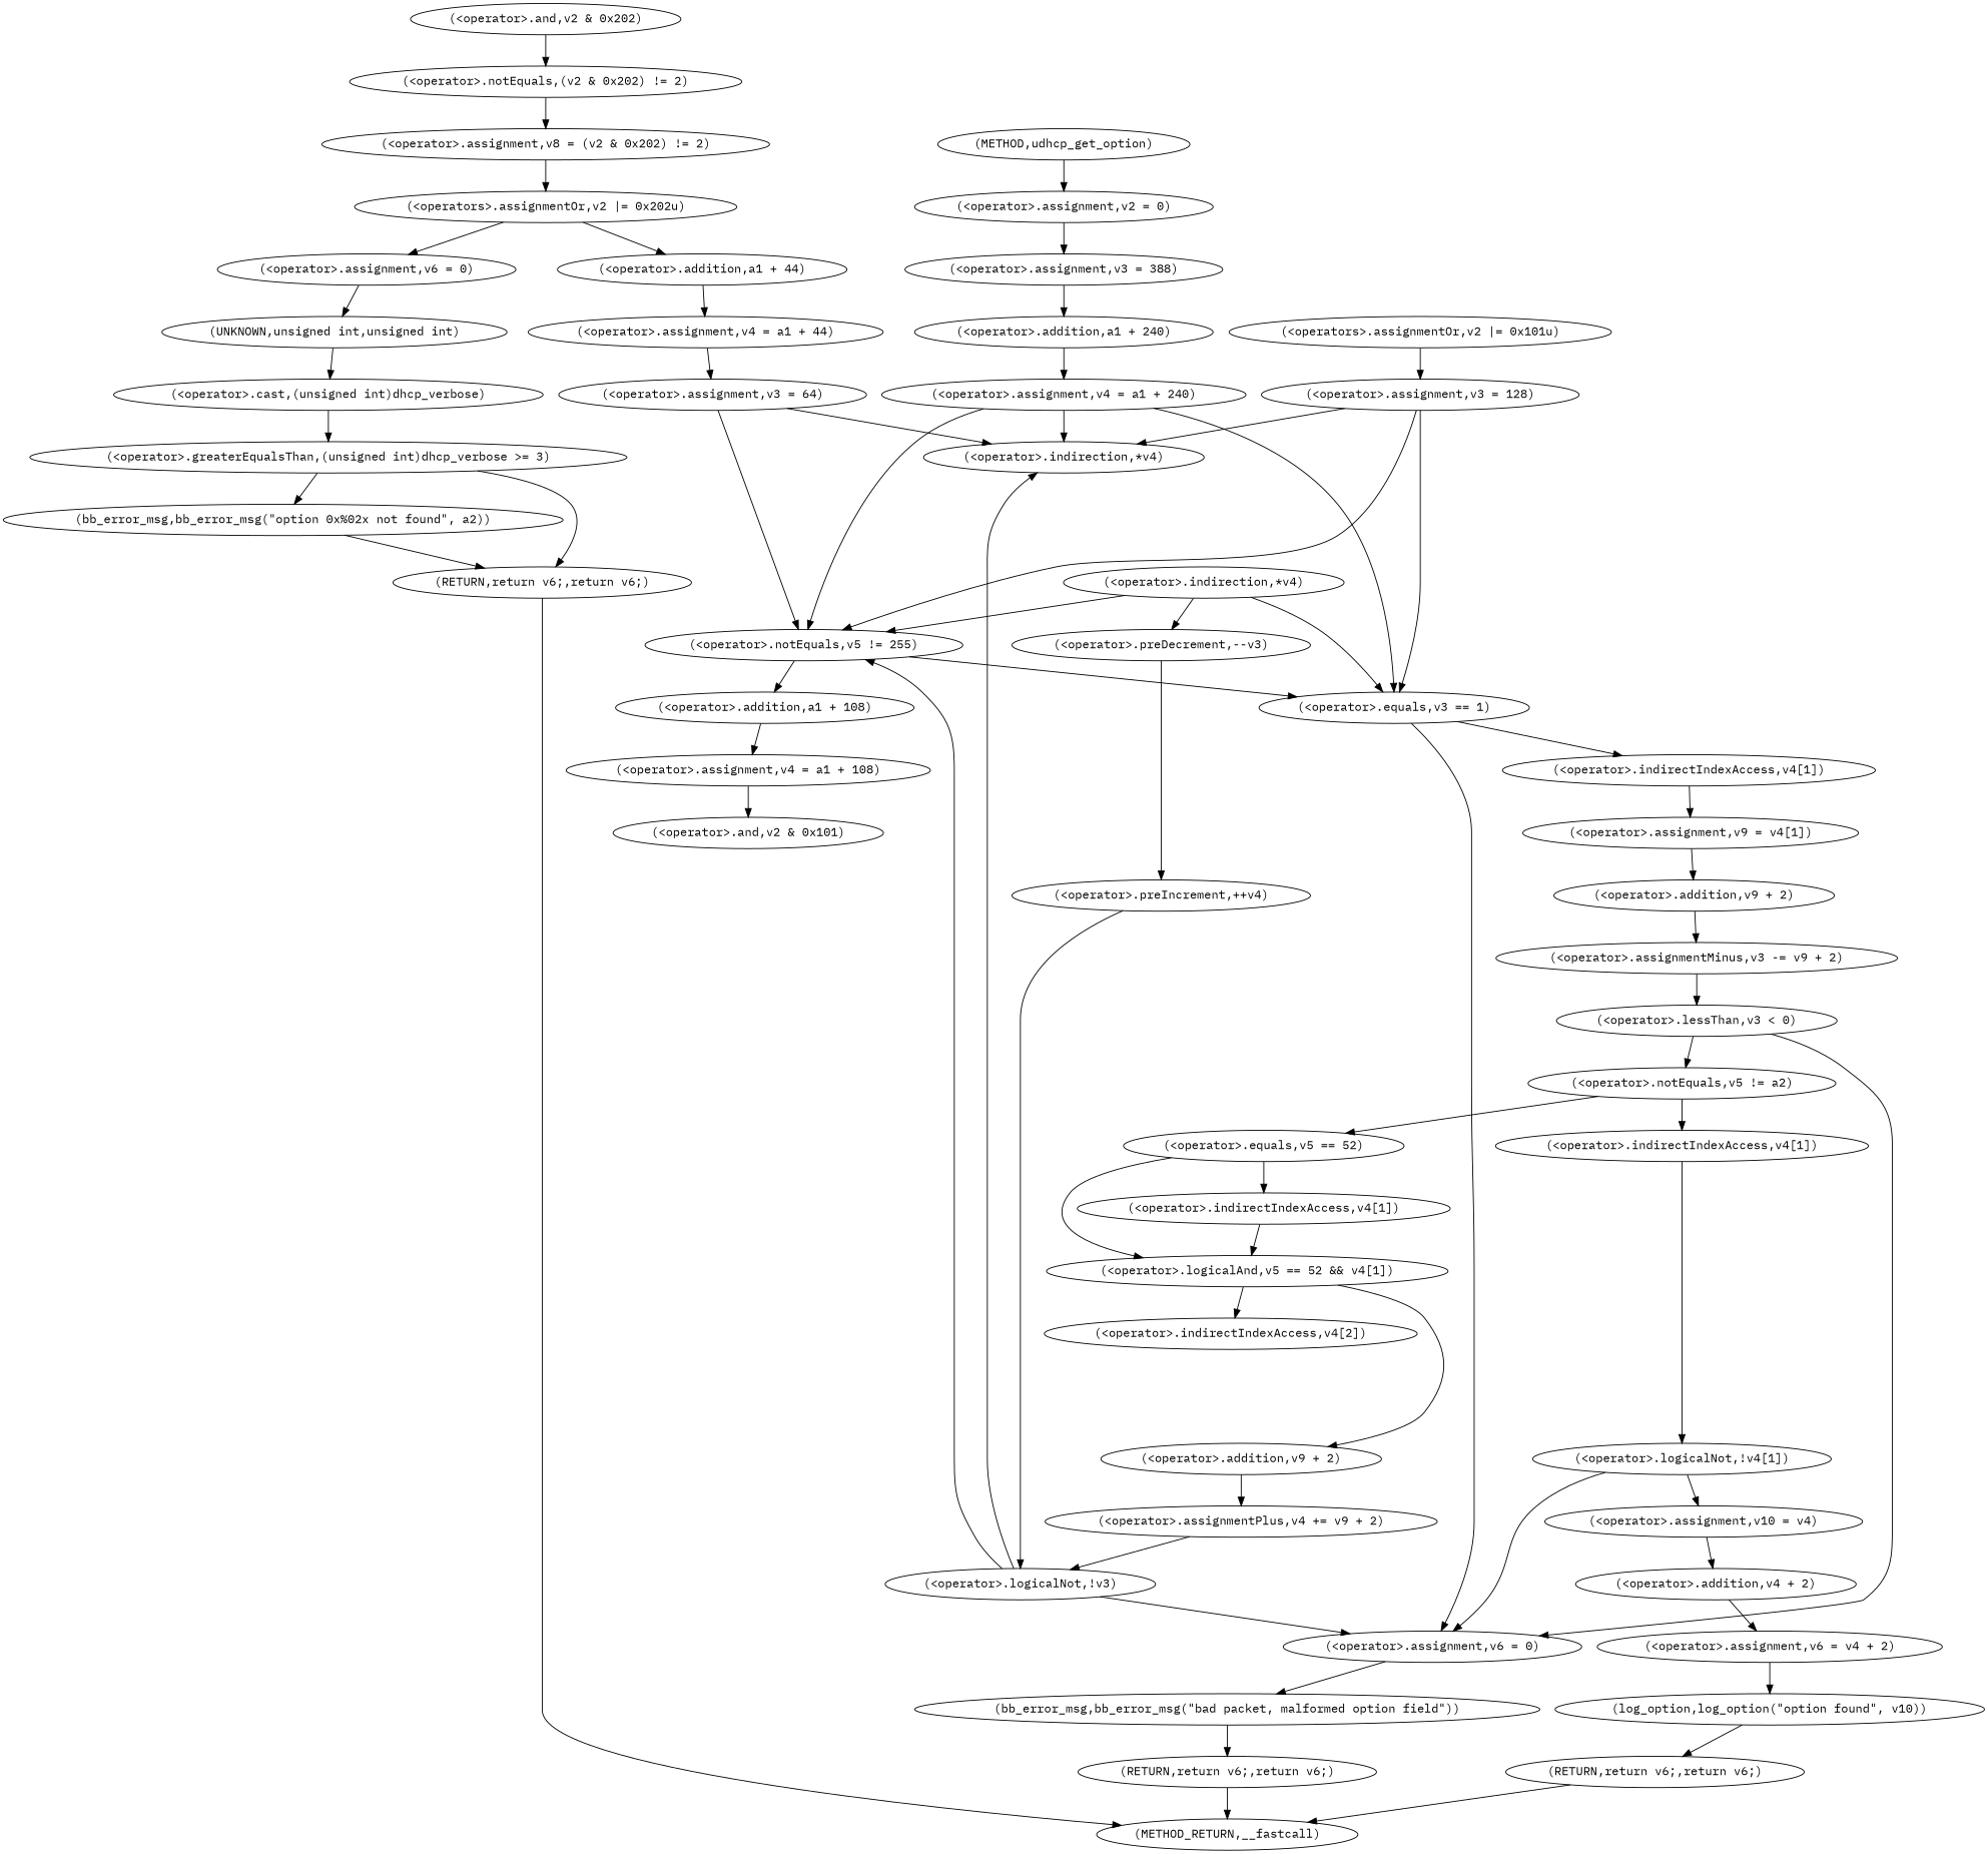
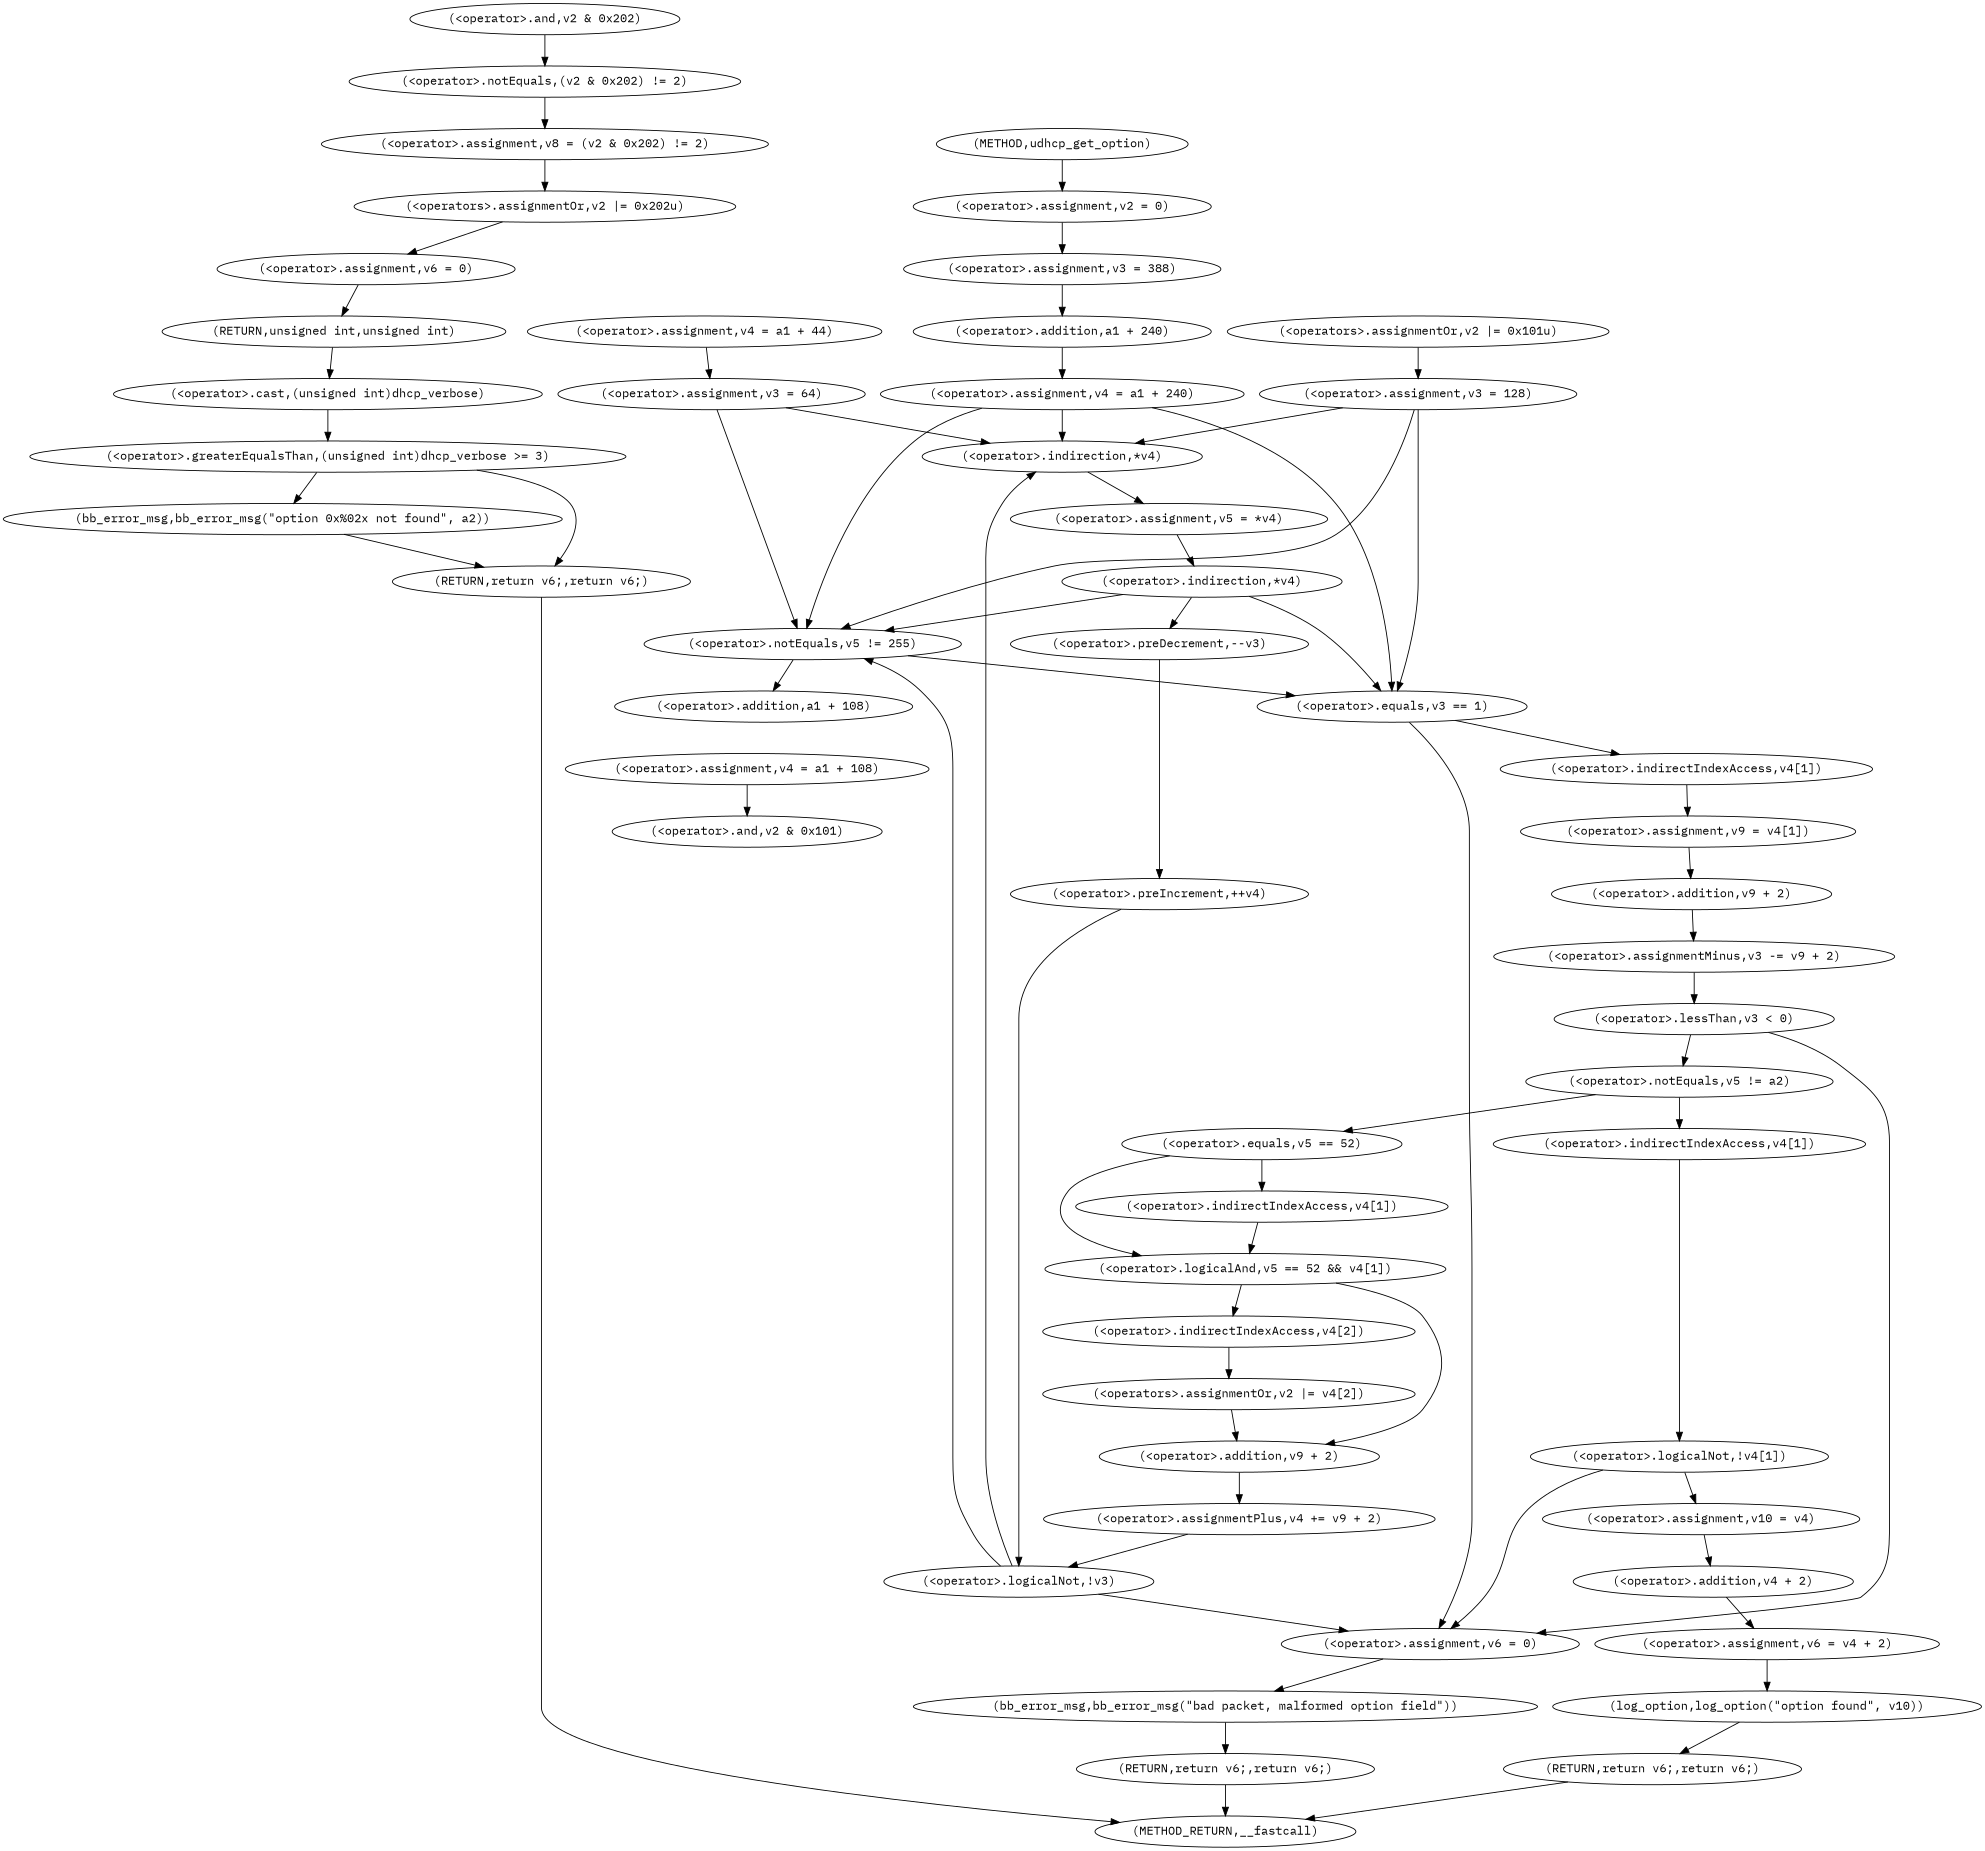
  digraph {
    fontname="IBM Plex Mono"
    node [fontname="IBM Plex Mono"]
    edge [fontname="IBM Plex Mono"]
    n1 [label="(<operator>.assignment,v2 = 0)"]
    n2 [label="(<operator>.assignment,v3 = 388)"]
    n3 [label="(<operator>.addition,a1 + 240)"]
    n4 [label="(<operator>.assignment,v4 = a1 + 240)"]
    n5 [label="(<operator>.indirection,*v4)"]
    n6 [label="(<operator>.notEquals,v5 != 255)"]
    n7 [label="(<operator>.equals,v3 == 1)"]
+   n8 [label="(<operator>.assignment,v5 = *v4)"]
    n9 [label="(<operator>.addition,a1 + 108)"]
    n10 [label="(<operator>.assignment,v6 = 0)"]
    n11 [label="(<operator>.indirectIndexAccess,v4[1])"]
    n12 [label="(<operator>.indirection,*v4)"]
    n13 [label="(<operator>.preDecrement,--v3)"]
    n14 [label="(<operator>.preIncrement,++v4)"]
    n15 [label="(<operator>.logicalNot,!v3)"]
    n16 [label="(bb_error_msg,bb_error_msg(\"bad packet, malformed option field\"))"]
    n17 [label="(<operator>.assignment,v4 = a1 + 108)"]
    n18 [label="(<operator>.and,v2 & 0x101)"]
    n19 [label="(<operators>.assignmentOr,v2 |= 0x101u)"]
    n20 [label="(<operator>.assignment,v3 = 128)"]
    n21 [label="(<operator>.and,v2 & 0x202)"]
    n22 [label="(<operator>.notEquals,(v2 & 0x202) != 2)"]
    n23 [label="(<operator>.assignment,v8 = (v2 & 0x202) != 2)"]
    n24 [label="(<operators>.assignmentOr,v2 |= 0x202u)"]
    n25 [label="(<operator>.assignment,v6 = 0)"]
-   n26 [label="(<operator>.addition,a1 + 44)"]
-   n27 [label="(UNKNOWN,unsigned int,unsigned int)"]
+   n27 [label="(RETURN,unsigned int,unsigned int)"]
    n28 [label="(<operator>.assignment,v4 = a1 + 44)"]
    n29 [label="(<operator>.cast,(unsigned int)dhcp_verbose)"]
    n30 [label="(<operator>.greaterEqualsThan,(unsigned int)dhcp_verbose >= 3)"]
    n31 [label="(bb_error_msg,bb_error_msg(\"option 0x%02x not found\", a2))"]
    n32 [label="(RETURN,return v6;,return v6;)"]
    n33 [label="(METHOD_RETURN,__fastcall)"]
    n34 [label="(<operator>.assignment,v3 = 64)"]
    n35 [label="(<operator>.assignment,v9 = v4[1])"]
    n36 [label="(<operator>.addition,v9 + 2)"]
    n37 [label="(<operator>.assignmentMinus,v3 -= v9 + 2)"]
    n38 [label="(<operator>.lessThan,v3 < 0)"]
    n39 [label="(<operator>.notEquals,v5 != a2)"]
    n40 [label="(<operator>.equals,v5 == 52)"]
    n41 [label="(<operator>.indirectIndexAccess,v4[1])"]
    n42 [label="(<operator>.logicalAnd,v5 == 52 && v4[1])"]
    n43 [label="(<operator>.indirectIndexAccess,v4[1])"]
    n44 [label="(<operator>.logicalNot,!v4[1])"]
    n45 [label="(<operator>.indirectIndexAccess,v4[2])"]
    n46 [label="(<operator>.addition,v9 + 2)"]
+   n47 [label="(<operators>.assignmentOr,v2 |= v4[2])"]
    n48 [label="(<operator>.assignmentPlus,v4 += v9 + 2)"]
    n49 [label="(<operator>.assignment,v10 = v4)"]
    n50 [label="(<operator>.addition,v4 + 2)"]
    n51 [label="(RETURN,return v6;,return v6;)"]
    n52 [label="(<operator>.assignment,v6 = v4 + 2)"]
    n53 [label="(log_option,log_option(\"option found\", v10))"]
    n54 [label="(RETURN,return v6;,return v6;)"]
    n55 [label="(METHOD,udhcp_get_option)"]
    n1 -> n2
    n2 -> n3
    n3 -> n4
    n4 -> n5
    n4 -> n6
    n4 -> n7
+   n5 -> n8
    n6 -> n7
    n6 -> n9
    n7 -> n10
    n7 -> n11
-   n9 -> n17
+   n8 -> n12
    n10 -> n16
    n11 -> n35
    n12 -> n6
    n12 -> n7
    n12 -> n13
    n13 -> n14
    n14 -> n15
    n15 -> n5
    n15 -> n6
    n15 -> n10
    n16 -> n51
    n17 -> n18
    n19 -> n20
    n20 -> n5
    n20 -> n6
    n20 -> n7
    n21 -> n22
    n22 -> n23
    n23 -> n24
    n24 -> n25
-   n24 -> n26
    n25 -> n27
-   n26 -> n28
    n27 -> n29
    n28 -> n34
    n29 -> n30
    n30 -> n31
    n30 -> n32
    n31 -> n32
    n32 -> n33
    n34 -> n5
    n34 -> n6
    n35 -> n36
    n36 -> n37
    n37 -> n38
    n38 -> n10
    n38 -> n39
    n39 -> n40
    n39 -> n41
    n40 -> n42
    n40 -> n43
    n41 -> n44
    n42 -> n45
    n42 -> n46
    n43 -> n42
    n44 -> n10
    n44 -> n49
+   n45 -> n47
    n46 -> n48
+   n47 -> n46
    n48 -> n15
    n49 -> n50
    n50 -> n52
    n51 -> n33
    n52 -> n53
    n53 -> n54
    n54 -> n33
    n55 -> n1
  }
